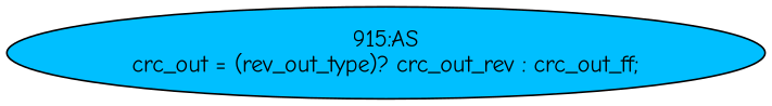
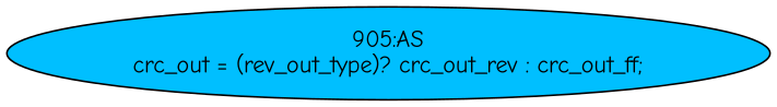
  strict digraph {
    fontname="Comic Neue"
-   n1 [ast="<pyverilog.vparser.ast.Assign object at 0x7f01261f3990>" def_var="['crc_out']" fillcolor=deepskyblue label="915:AS\ncrc_out = (rev_out_type)? crc_out_rev : crc_out_ff;" statements="[]" style=filled typ=Assign use_var="['rev_out_type', 'crc_out_rev', 'crc_out_ff']" fontname="Comic Neue"]
+   n1 [ast="<pyverilog.vparser.ast.Assign object at 0x7f01261f3990>" def_var="['crc_out']" fillcolor=deepskyblue label="905:AS\ncrc_out = (rev_out_type)? crc_out_rev : crc_out_ff;" statements="[]" style=filled typ=Assign use_var="['rev_out_type', 'crc_out_rev', 'crc_out_ff']" fontname="Comic Neue"]
  }
